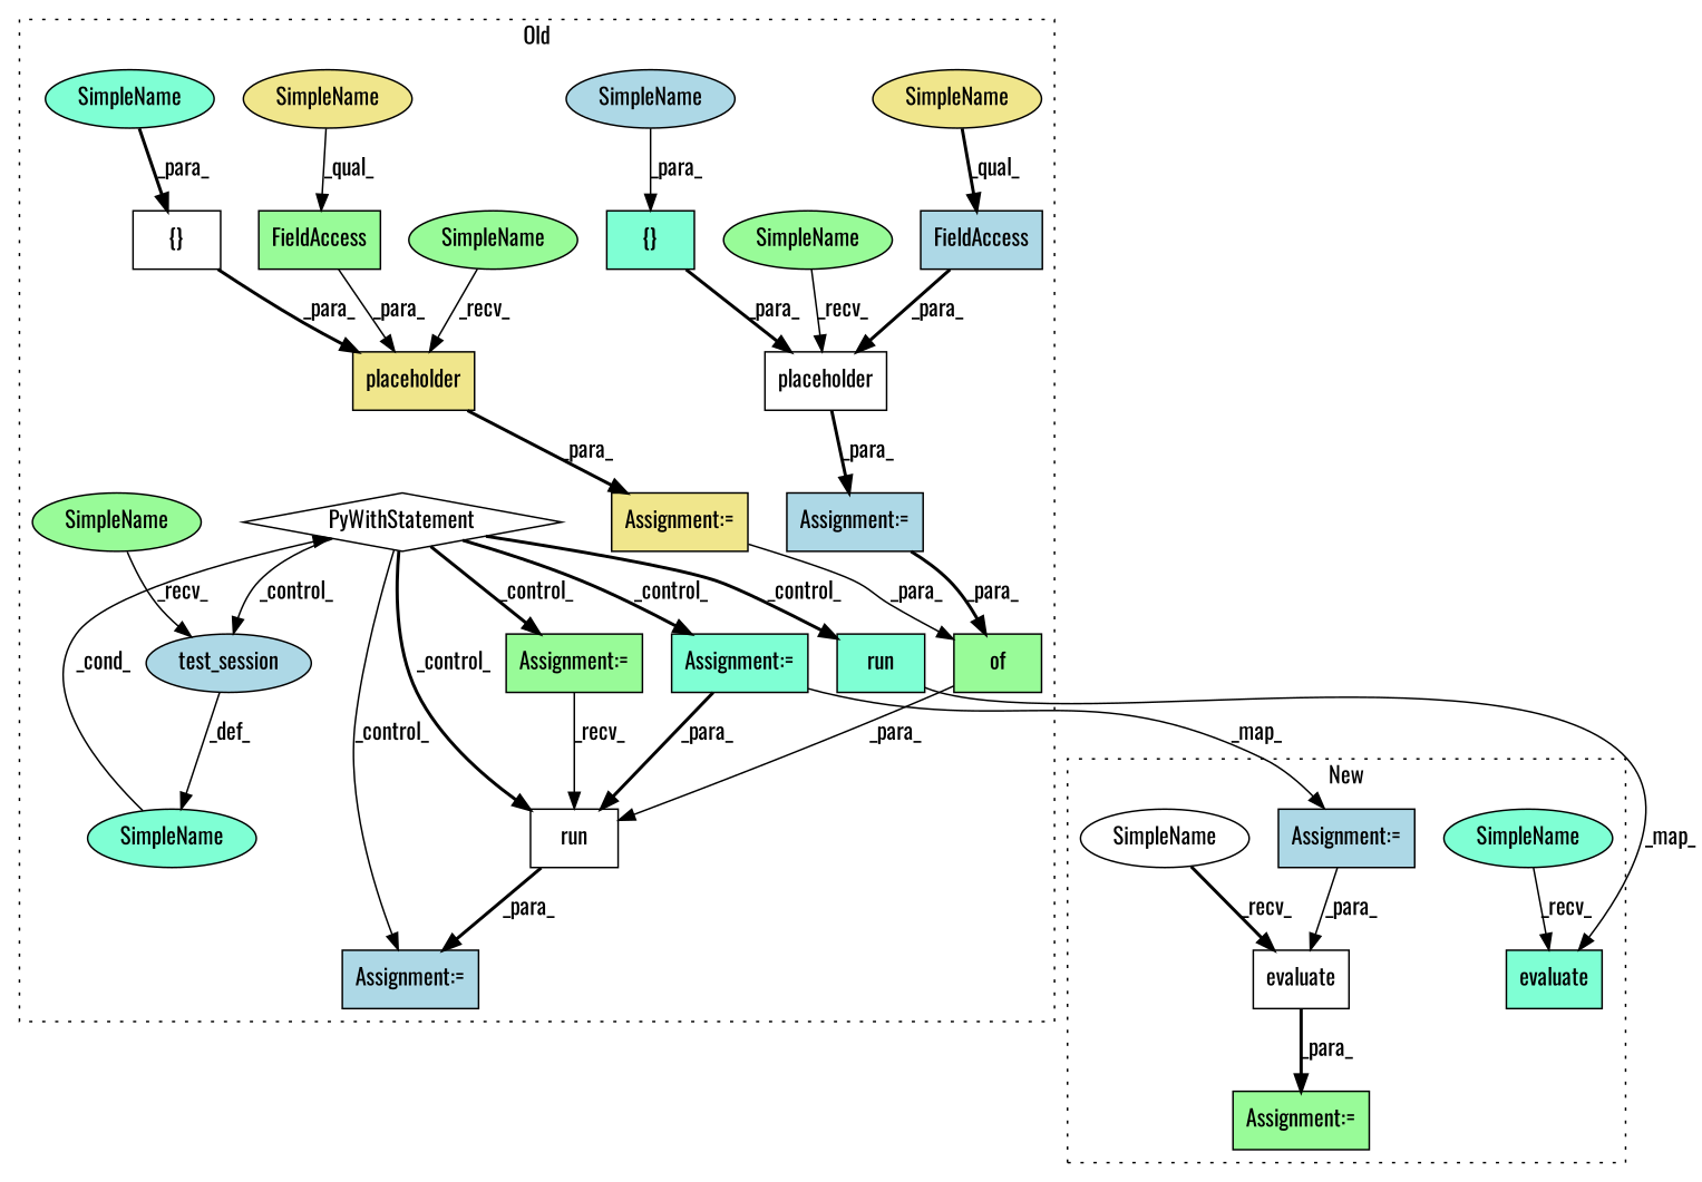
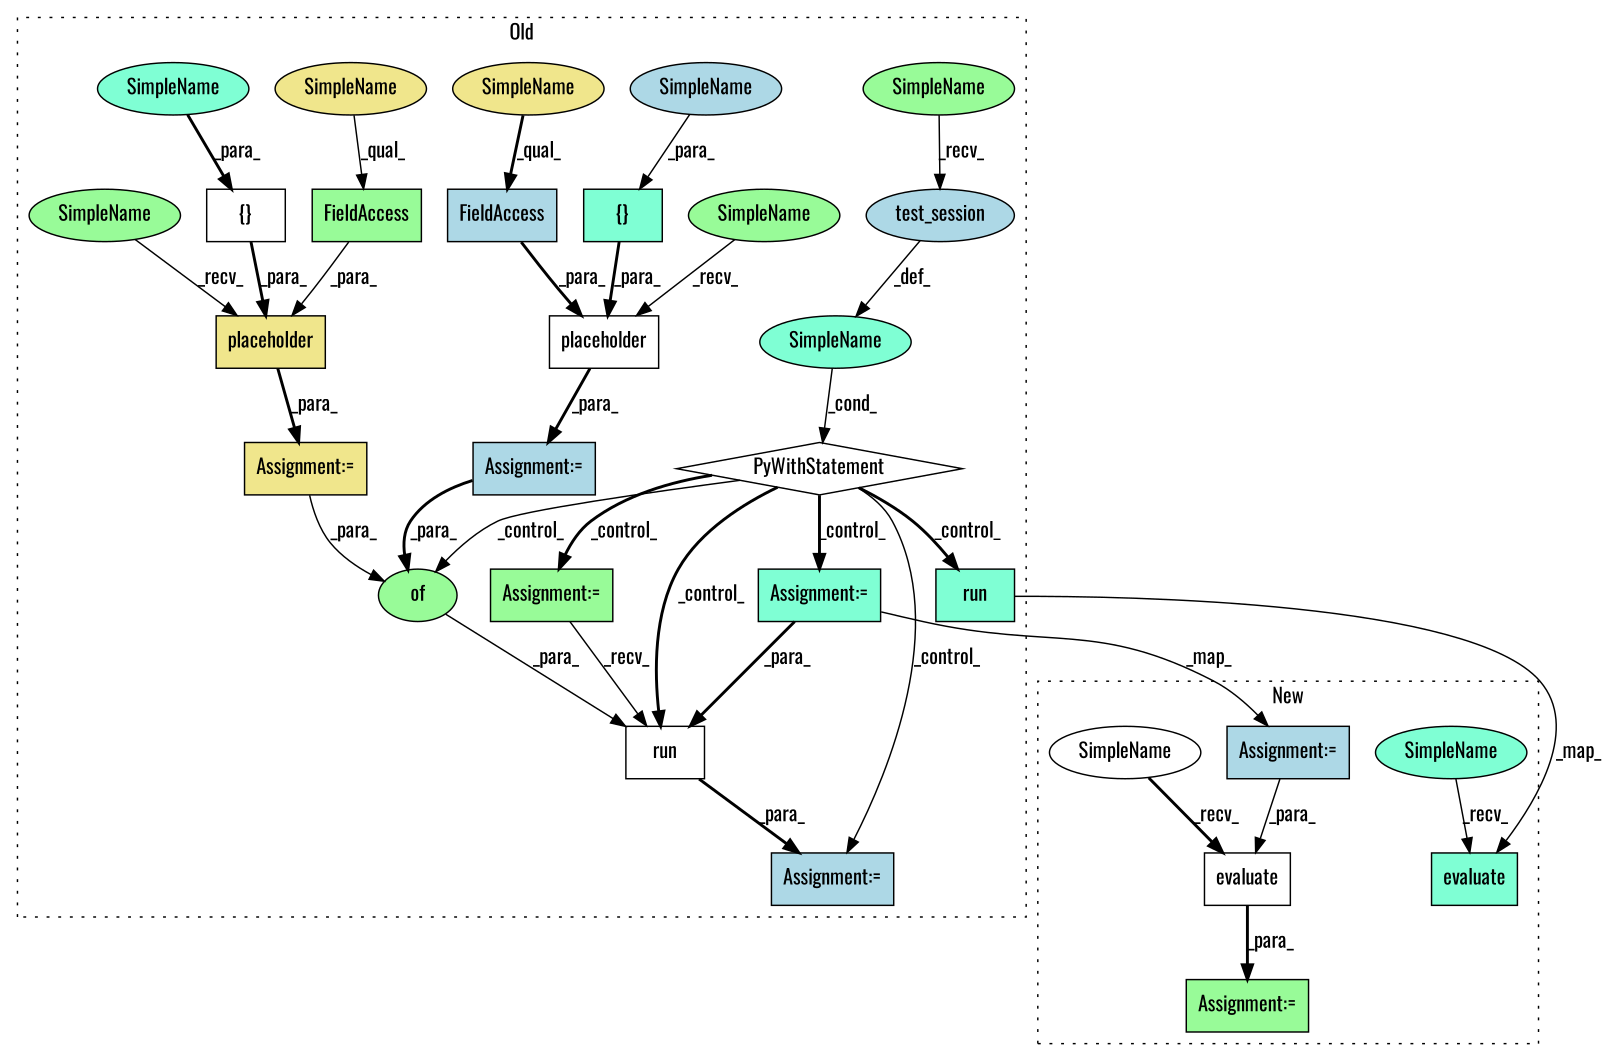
  digraph {
    fontname=Oswald
    node [a=42 fillcolor=aquamarine fontname=Oswald l=1 s=8171 shape=box style=filled]
    edge [fontname=Oswald style=solid]
    n1 [a=32 fillcolor=khaki l="12,1" label=placeholder s="8159,8223"]
    n2 [a=32 fillcolor=white l="4,1" label=run s="9894,9985"]
    n3 [label=SimpleName shape=ellipse l="" s=""]
    n4 [a=104 fillcolor=white l="10,2" label=PyWithStatement s="9532,9561" shape=diamond]
    n5 [a=32 l=5 label=run s=9632]
    n6 [a=32 fillcolor=lightblue l=14 label=test_session s=9547 shape=ellipse]
    n7 [a=7 fillcolor=khaki label="Assignment:=" s=8147]
    n8 [a=22 fillcolor=palegreen l=18 label=FieldAccess]
-   n9 [a=32 fillcolor=palegreen l="3,1" label=of s="9910,9984"]
+   n9 [a=32 fillcolor=palegreen l="3,1" label=of s="9910,9984" shape=ellipse]
    n10 [a=4 l="1,1" label="{}" s="8107,8130"]
    n11 [a=22 fillcolor=lightblue l=18 label=FieldAccess s=8079]
    n12 [a=4 fillcolor=white l="1,1" label="{}" s="8199,8222"]
    n13 [a=32 fillcolor=white l="12,1" label=placeholder s="8067,8131"]
    n14 [a=7 fillcolor=lightblue label="Assignment:=" s=8055]
    n15 [a=7 label="Assignment:=" s=9652]
    n16 [a=7 fillcolor=lightblue label="Assignment:=" s=9885]
    n17 [a=7 fillcolor=palegreen l=7 label="Assignment:=" s=9575]
    n18 [fillcolor=palegreen l=4 label=SimpleName s=9542 shape=ellipse]
    n19 [fillcolor=palegreen l=10 label=SimpleName s=8148 shape=ellipse]
    n20 [fillcolor=khaki l=10 label=SimpleName s=8079 shape=ellipse]
    n21 [fillcolor=palegreen l=10 label=SimpleName s=8056 shape=ellipse]
    n22 [fillcolor=khaki l=10 label=SimpleName shape=ellipse]
    n23 [l=10 label=SimpleName s=8200 shape=ellipse]
    n24 [fillcolor=lightblue l=10 label=SimpleName s=8108 shape=ellipse]
    n25 [a=32 fillcolor=white l="9,1" label=evaluate s="9595,9611"]
    n26 [a=32 l="9,1" label=evaluate s="9296,9346"]
    n27 [a=7 fillcolor=lightblue label="Assignment:=" s=9360]
    n28 [a=7 fillcolor=palegreen label="Assignment:=" s=9589]
    n29 [l=4 label=SimpleName s=9291 shape=ellipse]
    n30 [fillcolor=white l=4 label=SimpleName s=9590 shape=ellipse]
    subgraph cluster_1 {
      label=Old
      style=dotted
      n1
      n2
      n3
      n4
      n5
      n6
      n7
      n8
      n9
      n10
      n11
      n12
      n13
      n14
      n15
      n16
      n17
      n18
      n19
      n20
      n21
      n22
      n23
      n24
    }
    subgraph cluster_2 {
      label=New
      style=dotted
      n25
      n26
      n27
      n28
      n29
      n30
    }
    n1 -> n7 [label=_para_ style=bold]
    n2 -> n16 [label=_para_ style=bold]
    n3 -> n4 [label=_cond_]
    n4 -> n2 [label=_control_ style=bold]
    n4 -> n5 [label=_control_ style=bold]
-   n4 -> n6 [label=_control_]
+   n4 -> n9 [label=_control_]
    n4 -> n15 [label=_control_ style=bold]
    n4 -> n16 [label=_control_]
    n4 -> n17 [label=_control_ style=bold]
    n5 -> n26 [label=_map_]
    n6 -> n3 [label=_def_]
    n7 -> n9 [label=_para_]
    n8 -> n1 [label=_para_]
    n9 -> n2 [label=_para_]
    n10 -> n13 [label=_para_ style=bold]
    n11 -> n13 [label=_para_ style=bold]
    n12 -> n1 [label=_para_ style=bold]
    n13 -> n14 [label=_para_ style=bold]
    n14 -> n9 [label=_para_ style=bold]
    n15 -> n2 [label=_para_ style=bold]
    n15 -> n27 [label=_map_]
    n17 -> n2 [label=_recv_]
    n18 -> n6 [label=_recv_]
    n19 -> n1 [label=_recv_]
    n20 -> n11 [label=_qual_ style=bold]
    n21 -> n13 [label=_recv_]
    n22 -> n8 [label=_qual_]
    n23 -> n12 [label=_para_ style=bold]
    n24 -> n10 [label=_para_]
    n25 -> n28 [label=_para_ style=bold]
    n27 -> n25 [label=_para_]
    n29 -> n26 [label=_recv_]
    n30 -> n25 [label=_recv_ style=bold]
  }
